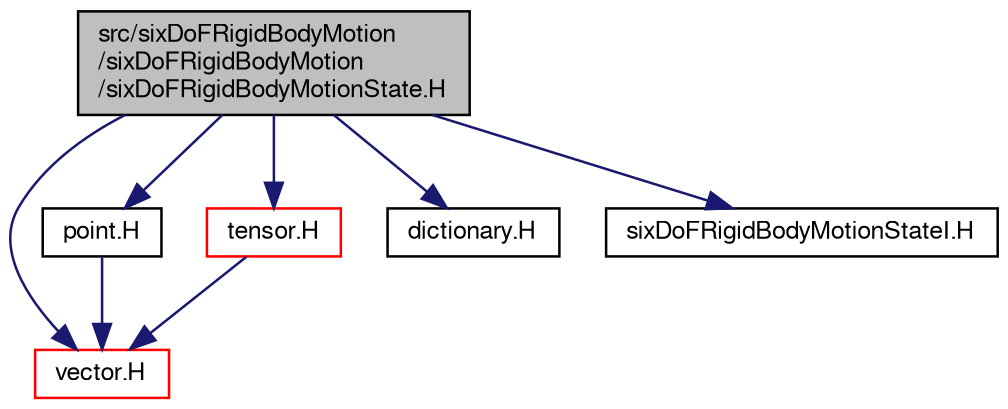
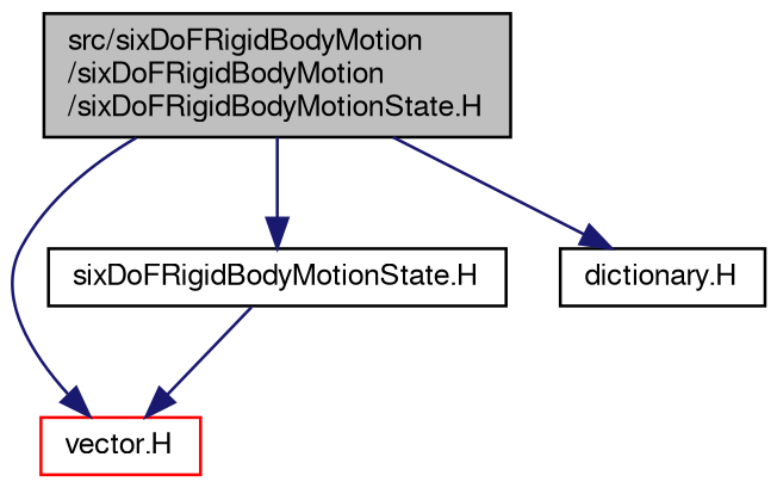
  digraph {
    node [color=black fontname=FreeSans fontsize=10 shape=record]
    edge [color=midnightblue fontname=FreeSans fontsize=10 labelfontname=FreeSans labelfontsize=10 style=solid]
    n1 [fillcolor=grey75 fontcolor=black height=0.2 label="src/sixDoFRigidBodyMotion\l/sixDoFRigidBodyMotion\l/sixDoFRigidBodyMotionState.H" style=filled width=0.4]
    n2 [color=red height=0.2 label="vector.H" width=0.4]
-   n3 [height=0.2 label="point.H" width=0.4]
-   n4 [color=red height=0.2 label="tensor.H" width=0.4]
+   n3 [height=0.2 label="sixDoFRigidBodyMotionState.H" width=0.4]
    n5 [height=0.2 label="dictionary.H" width=0.4]
-   n6 [height=0.2 label="sixDoFRigidBodyMotionStateI.H" width=0.4]
    n1 -> n2
    n1 -> n3
-   n1 -> n4
    n1 -> n5
-   n1 -> n6
    n3 -> n2
-   n4 -> n2
  }
